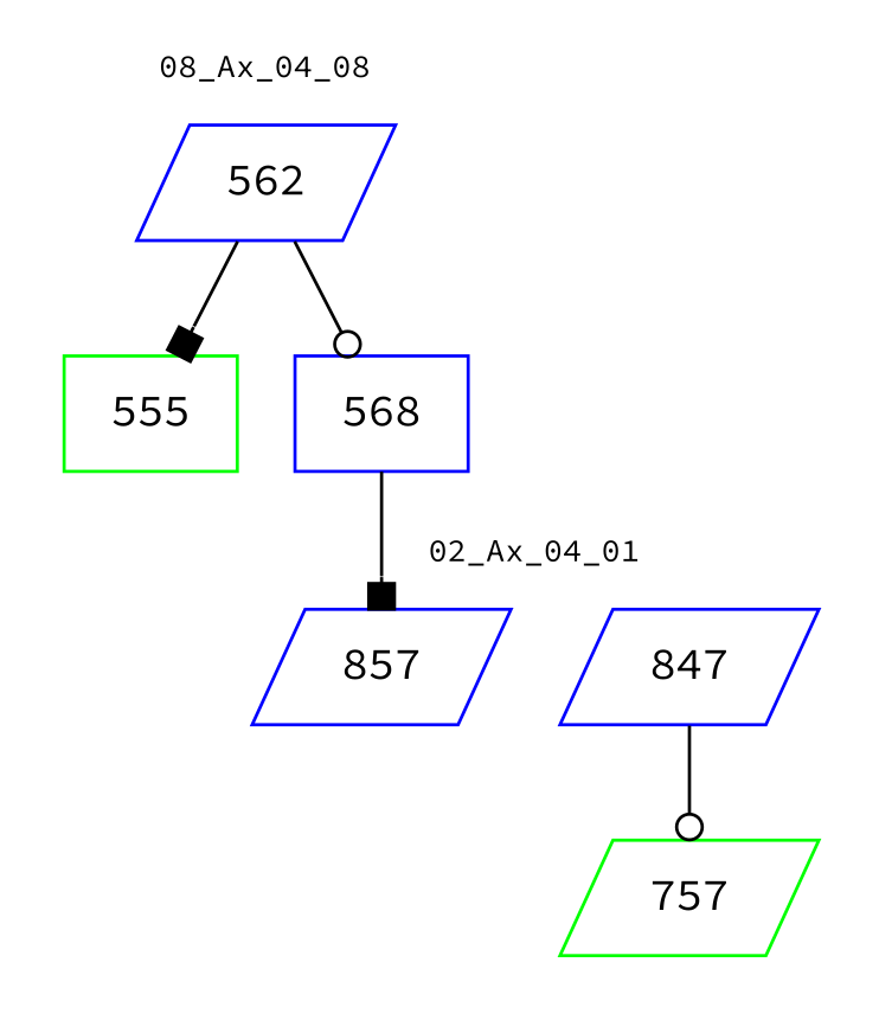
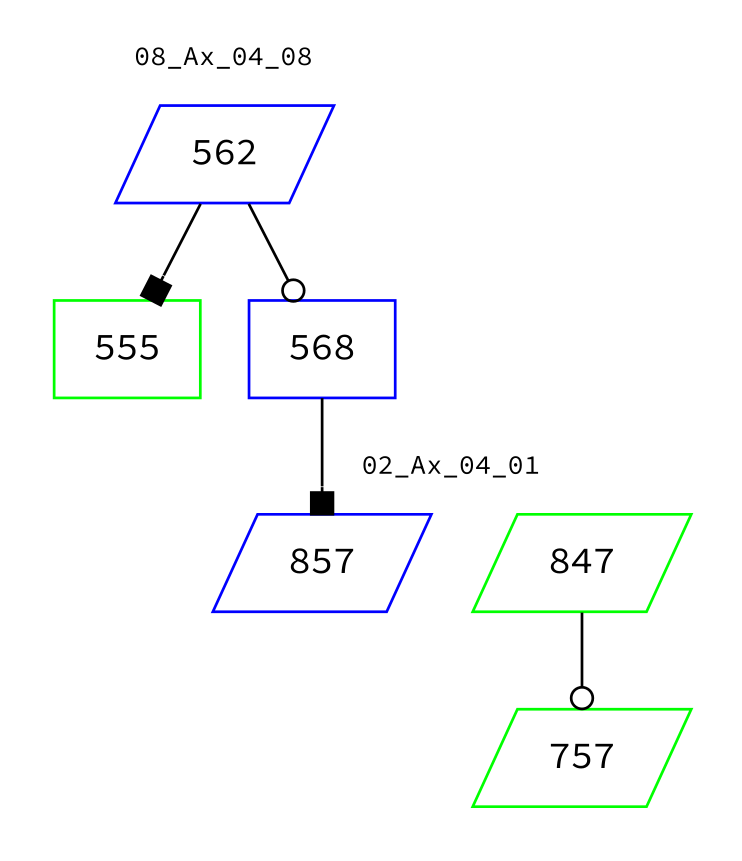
  digraph {
    fontname="Source Code Pro"
    node [color=blue fontname="Source Code Pro" shape=parallelogram]
    edge [arrowhead=box color=black fontname="Source Code Pro"]
    n1 [label=562]
    n2 [color=green label=555 shape=box]
    n3 [label=568 shape=box]
-   n4 [label=847]
+   n4 [color=green label=847]
    n5 [color=green label=757]
    n6 [label=857]
    subgraph cluster_1 {
      color=white
      fontsize=10
      label="08_Ax_04_08"
      n1
      n2
      n3
    }
    subgraph cluster_2 {
      color=white
      fontsize=10
      label="02_Ax_04_01"
      n4
      n5
      n6
    }
    n1 -> n2
    n1 -> n3 [arrowhead=odot]
    n3 -> n6
    n4 -> n5 [arrowhead=odot]
  }
